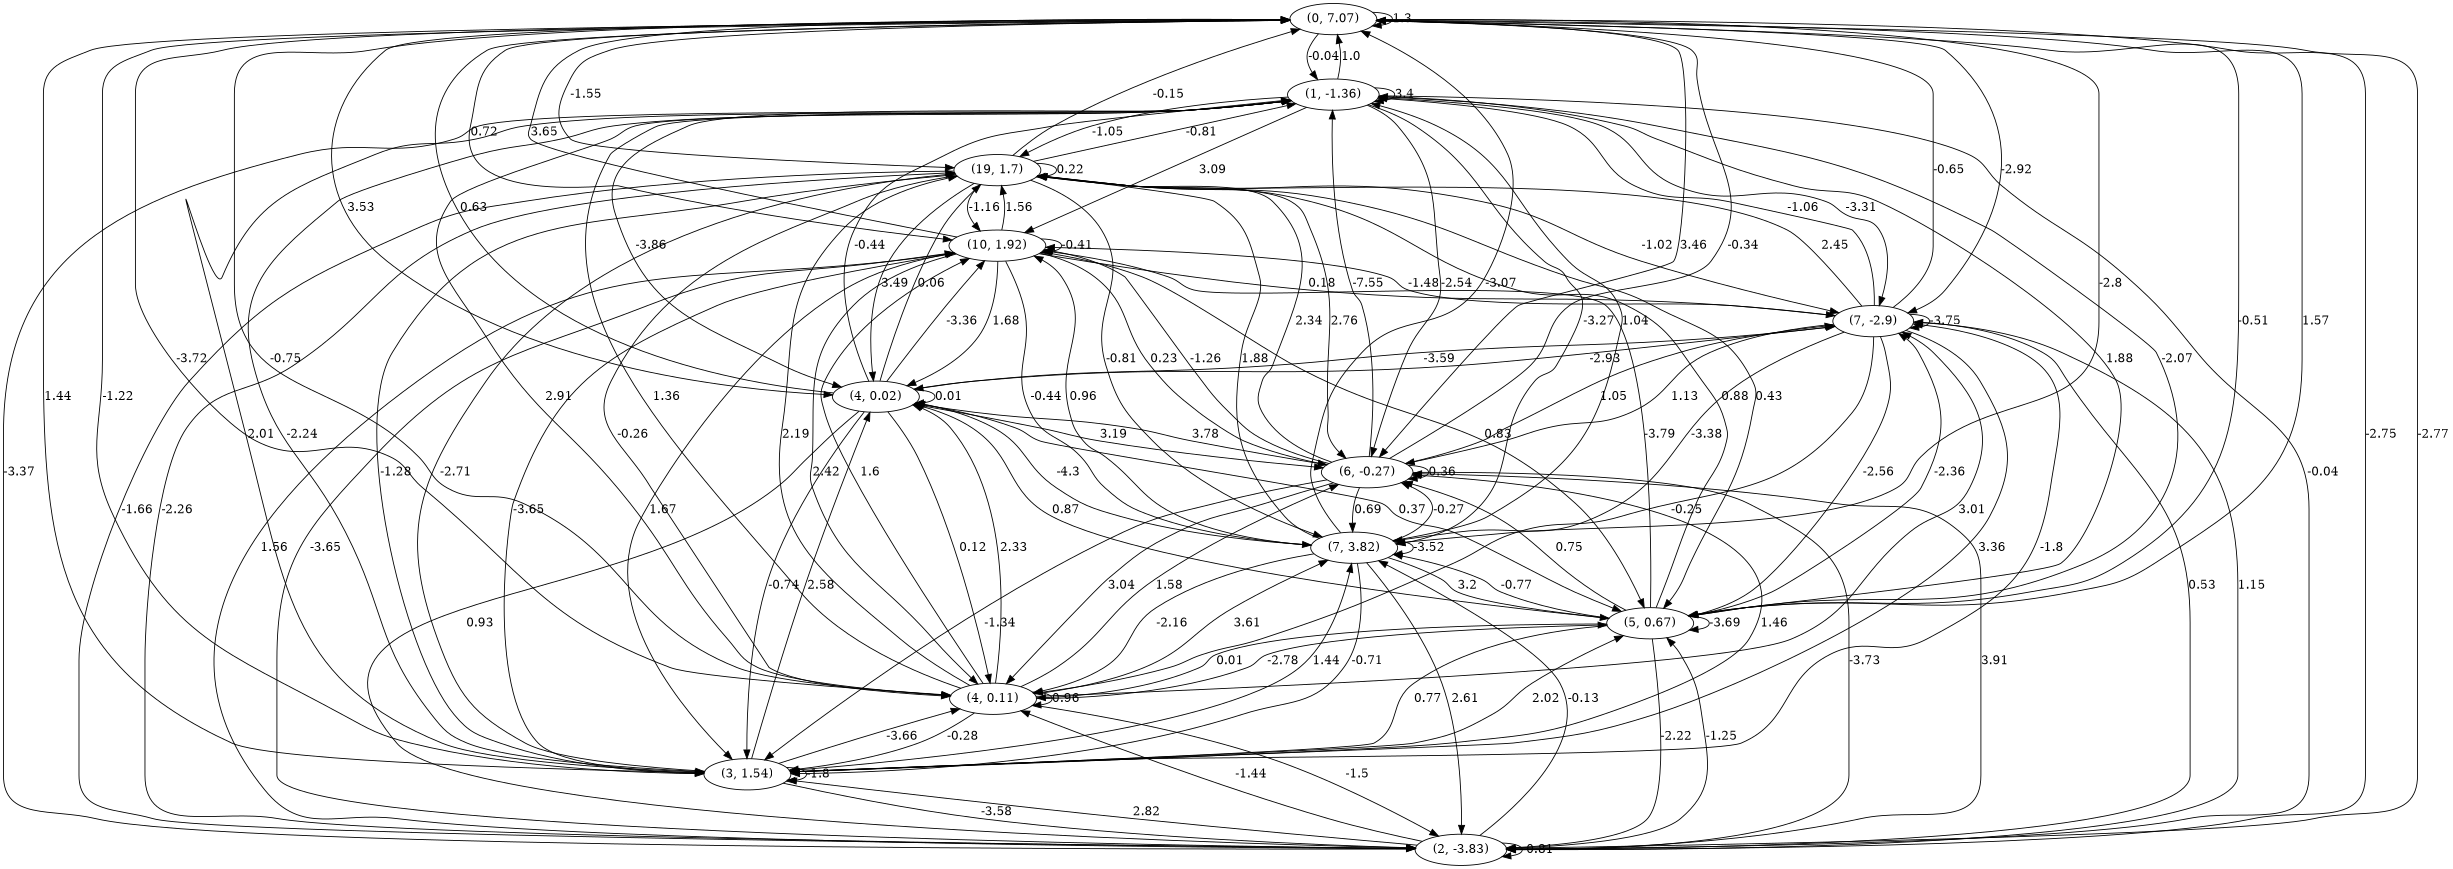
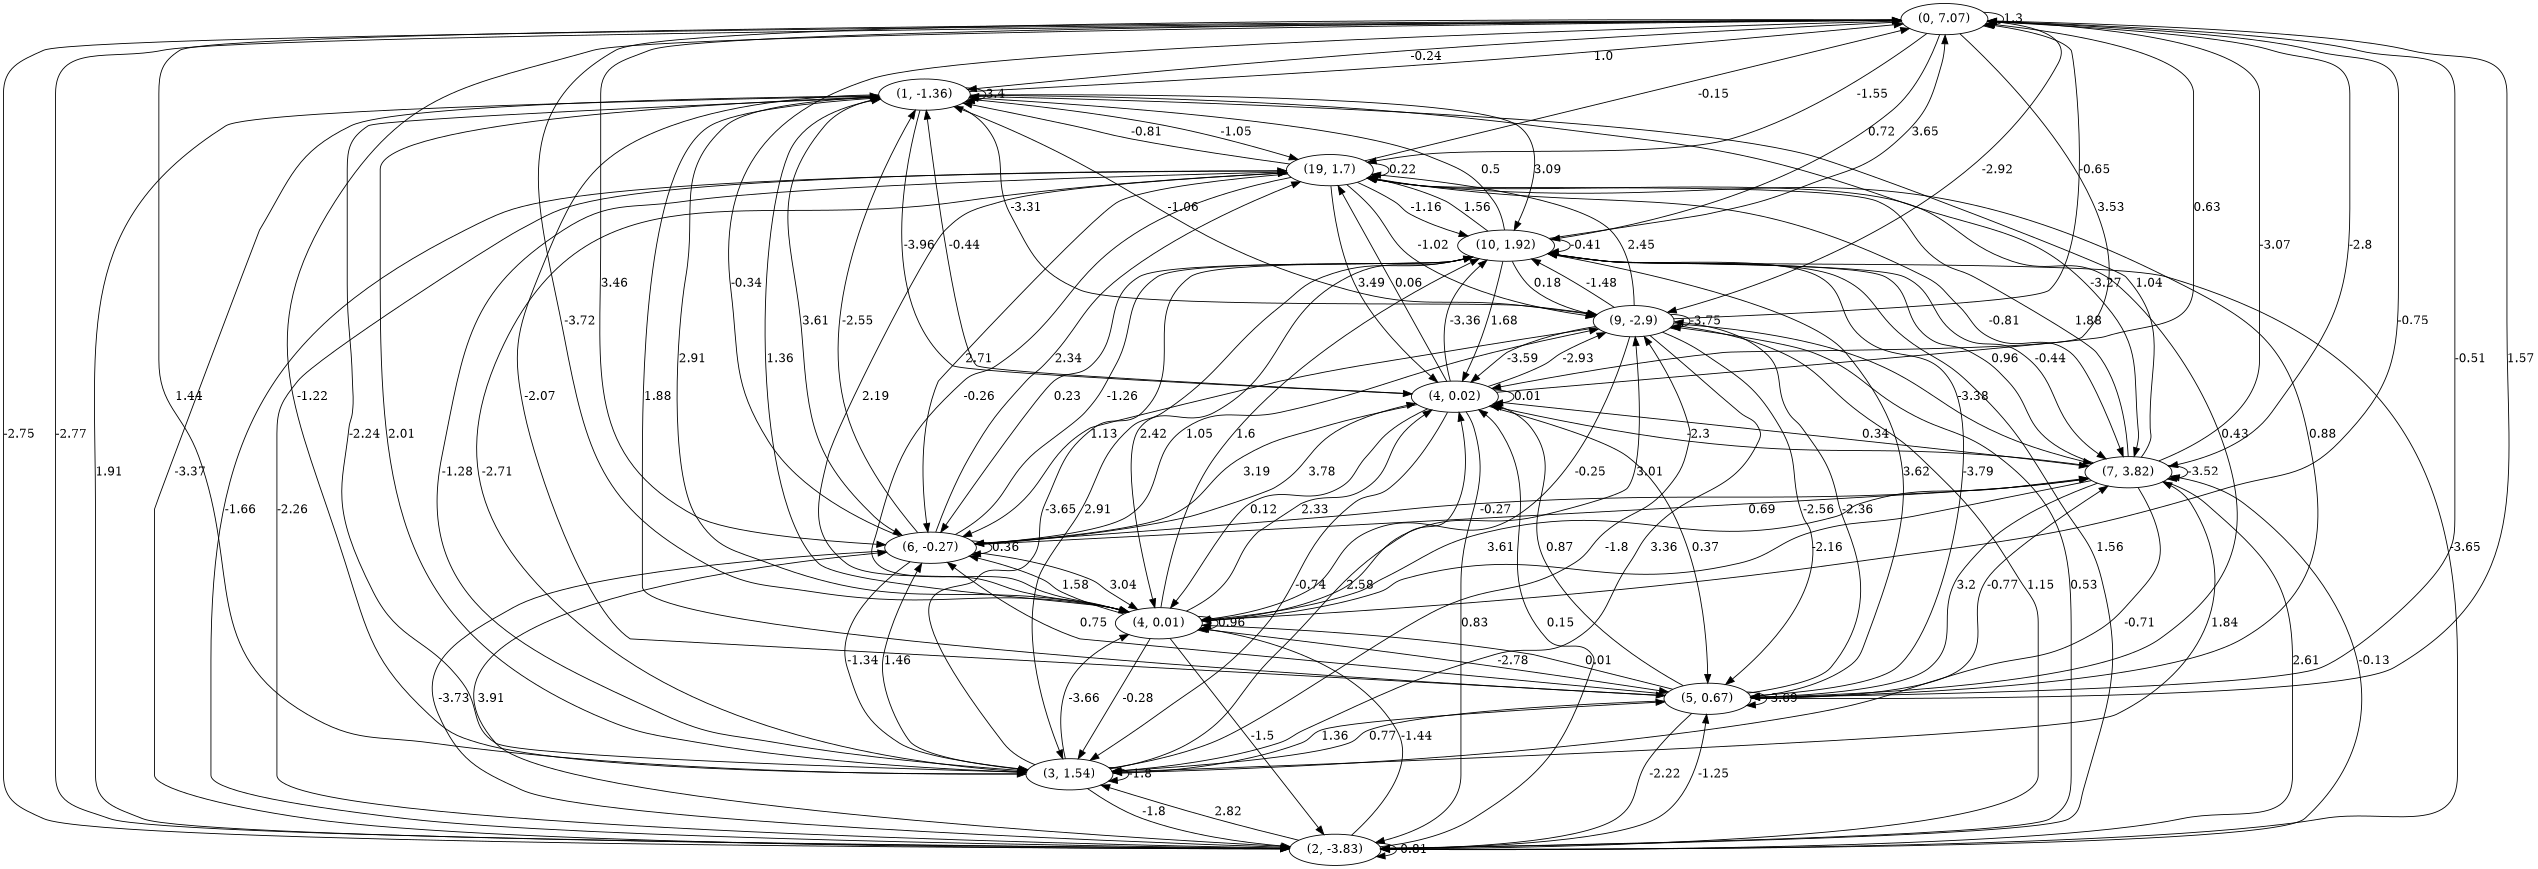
  digraph {
    n1 [label="(0, 7.07)"]
    n2 [label="(1, -1.36)"]
    n3 [label="(2, -3.83)"]
    n4 [label="(3, 1.54)"]
-   n5 [label="(4, 0.11)"]
+   n5 [label="(4, 0.01)"]
    n6 [label="(5, 0.67)"]
    n7 [label="(6, -0.27)"]
    n8 [label="(7, 3.82)"]
    n9 [label="(4, 0.02)"]
-   n10 [label="(7, -2.9)"]
+   n10 [label="(9, -2.9)"]
    n11 [label="(10, 1.92)"]
    n12 [label="(19, 1.7)"]
    n1 -> n1 [label=1.3]
-   n1 -> n2 [label=-0.04]
+   n1 -> n2 [label=-0.24]
    n1 -> n3 [label=-2.75]
    n1 -> n4 [label=1.44]
    n1 -> n5 [label=-3.72]
    n1 -> n6 [label=-0.51]
    n1 -> n7 [label=3.46]
    n1 -> n8 [label=-2.8]
    n1 -> n9 [label=3.53]
    n1 -> n10 [label=-2.92]
    n1 -> n11 [label=0.72]
    n1 -> n12 [label=-1.55]
    n2 -> n1 [label=1.0]
    n2 -> n2 [label=3.4]
-   n2 -> n3 [label=-0.04]
+   n2 -> n3 [label=1.91]
    n2 -> n4 [label=-2.24]
    n2 -> n5 [label=2.91]
    n2 -> n6 [label=-2.07]
-   n2 -> n7 [label=-2.54]
+   n2 -> n7 [label=3.61]
    n2 -> n8 [label=-3.27]
-   n2 -> n9 [label=-3.86]
+   n2 -> n9 [label=-3.96]
    n2 -> n10 [label=-3.31]
    n2 -> n11 [label=3.09]
    n2 -> n12 [label=-1.05]
    n3 -> n1 [label=-2.77]
    n3 -> n2 [label=-3.37]
    n3 -> n3 [label=-0.81]
    n3 -> n4 [label=2.82]
    n3 -> n5 [label=-1.44]
    n3 -> n6 [label=-1.25]
    n3 -> n7 [label=3.91]
    n3 -> n8 [label=-0.13]
+   n3 -> n9 [label=0.15]
    n3 -> n10 [label=0.53]
    n3 -> n11 [label=-3.65]
    n3 -> n12 [label=-2.26]
    n4 -> n1 [label=-1.22]
    n4 -> n2 [label=2.01]
-   n4 -> n3 [label=-3.58]
+   n4 -> n3 [label=-1.8]
    n4 -> n4 [label=-1.8]
    n4 -> n5 [label=-3.66]
-   n4 -> n6 [label=2.02]
+   n4 -> n6 [label=1.36]
    n4 -> n7 [label=1.46]
-   n4 -> n8 [label=1.44]
+   n4 -> n8 [label=1.84]
    n4 -> n9 [label=2.58]
    n4 -> n10 [label=-1.8]
    n4 -> n11 [label=-3.65]
    n4 -> n12 [label=-2.71]
    n5 -> n1 [label=-0.75]
    n5 -> n2 [label=1.36]
    n5 -> n3 [label=-1.5]
    n5 -> n4 [label=-0.28]
    n5 -> n5 [label=0.96]
    n5 -> n6 [label=-2.78]
    n5 -> n7 [label=1.58]
    n5 -> n8 [label=3.61]
    n5 -> n9 [label=2.33]
    n5 -> n10 [label=3.01]
    n5 -> n11 [label=1.6]
    n5 -> n12 [label=2.19]
    n6 -> n1 [label=1.57]
    n6 -> n2 [label=1.88]
    n6 -> n3 [label=-2.22]
    n6 -> n4 [label=0.77]
    n6 -> n5 [label=0.01]
    n6 -> n6 [label=-3.69]
    n6 -> n7 [label=0.75]
    n6 -> n8 [label=-0.77]
    n6 -> n9 [label=0.87]
    n6 -> n10 [label=-2.36]
    n6 -> n11 [label=-3.79]
    n6 -> n12 [label=0.88]
    n7 -> n1 [label=-0.34]
-   n7 -> n2 [label=-7.55]
+   n7 -> n2 [label=-2.55]
    n7 -> n3 [label=-3.73]
    n7 -> n4 [label=-1.34]
    n7 -> n5 [label=3.04]
    n7 -> n7 [label=0.36]
    n7 -> n8 [label=0.69]
    n7 -> n9 [label=3.78]
    n7 -> n10 [label=1.05]
    n7 -> n11 [label=-1.26]
    n7 -> n12 [label=2.34]
    n8 -> n1 [label=-3.07]
    n8 -> n2 [label=1.04]
    n8 -> n3 [label=2.61]
    n8 -> n4 [label=-0.71]
    n8 -> n5 [label=-2.16]
    n8 -> n6 [label=3.2]
    n8 -> n7 [label=-0.27]
    n8 -> n8 [label=-3.52]
-   n8 -> n9 [label=-4.3]
+   n8 -> n9 [label=-2.3]
    n8 -> n11 [label=0.96]
    n8 -> n12 [label=1.88]
    n9 -> n1 [label=0.63]
    n9 -> n2 [label=-0.44]
-   n9 -> n3 [label=0.93]
+   n9 -> n3 [label=0.83]
    n9 -> n4 [label=-0.74]
    n9 -> n5 [label=0.12]
    n9 -> n6 [label=0.37]
    n9 -> n7 [label=3.19]
+   n9 -> n8 [label=0.34]
    n9 -> n9 [label=0.01]
    n9 -> n10 [label=-2.93]
    n9 -> n11 [label=-3.36]
    n9 -> n12 [label=0.06]
    n10 -> n1 [label=-0.65]
    n10 -> n2 [label=-1.06]
    n10 -> n3 [label=1.15]
    n10 -> n4 [label=3.36]
    n10 -> n5 [label=-0.25]
    n10 -> n6 [label=-2.56]
    n10 -> n7 [label=1.13]
    n10 -> n8 [label=-3.38]
    n10 -> n9 [label=-3.59]
    n10 -> n10 [label=-3.75]
    n10 -> n11 [label=-1.48]
    n10 -> n12 [label=2.45]
    n11 -> n1 [label=3.65]
+   n11 -> n2 [label=0.5]
    n11 -> n3 [label=1.56]
-   n11 -> n4 [label=1.67]
+   n11 -> n4 [label=2.91]
    n11 -> n5 [label=2.42]
-   n11 -> n6 [label=0.83]
+   n11 -> n6 [label=3.62]
    n11 -> n7 [label=0.23]
    n11 -> n8 [label=-0.44]
    n11 -> n9 [label=1.68]
    n11 -> n10 [label=0.18]
    n11 -> n11 [label=-0.41]
    n11 -> n12 [label=1.56]
    n12 -> n1 [label=-0.15]
    n12 -> n2 [label=-0.81]
    n12 -> n3 [label=-1.66]
    n12 -> n4 [label=-1.28]
    n12 -> n5 [label=-0.26]
    n12 -> n6 [label=0.43]
-   n12 -> n7 [label=2.76]
+   n12 -> n7 [label=2.71]
    n12 -> n8 [label=-0.81]
    n12 -> n9 [label=3.49]
    n12 -> n10 [label=-1.02]
    n12 -> n11 [label=-1.16]
    n12 -> n12 [label=0.22]
  }
